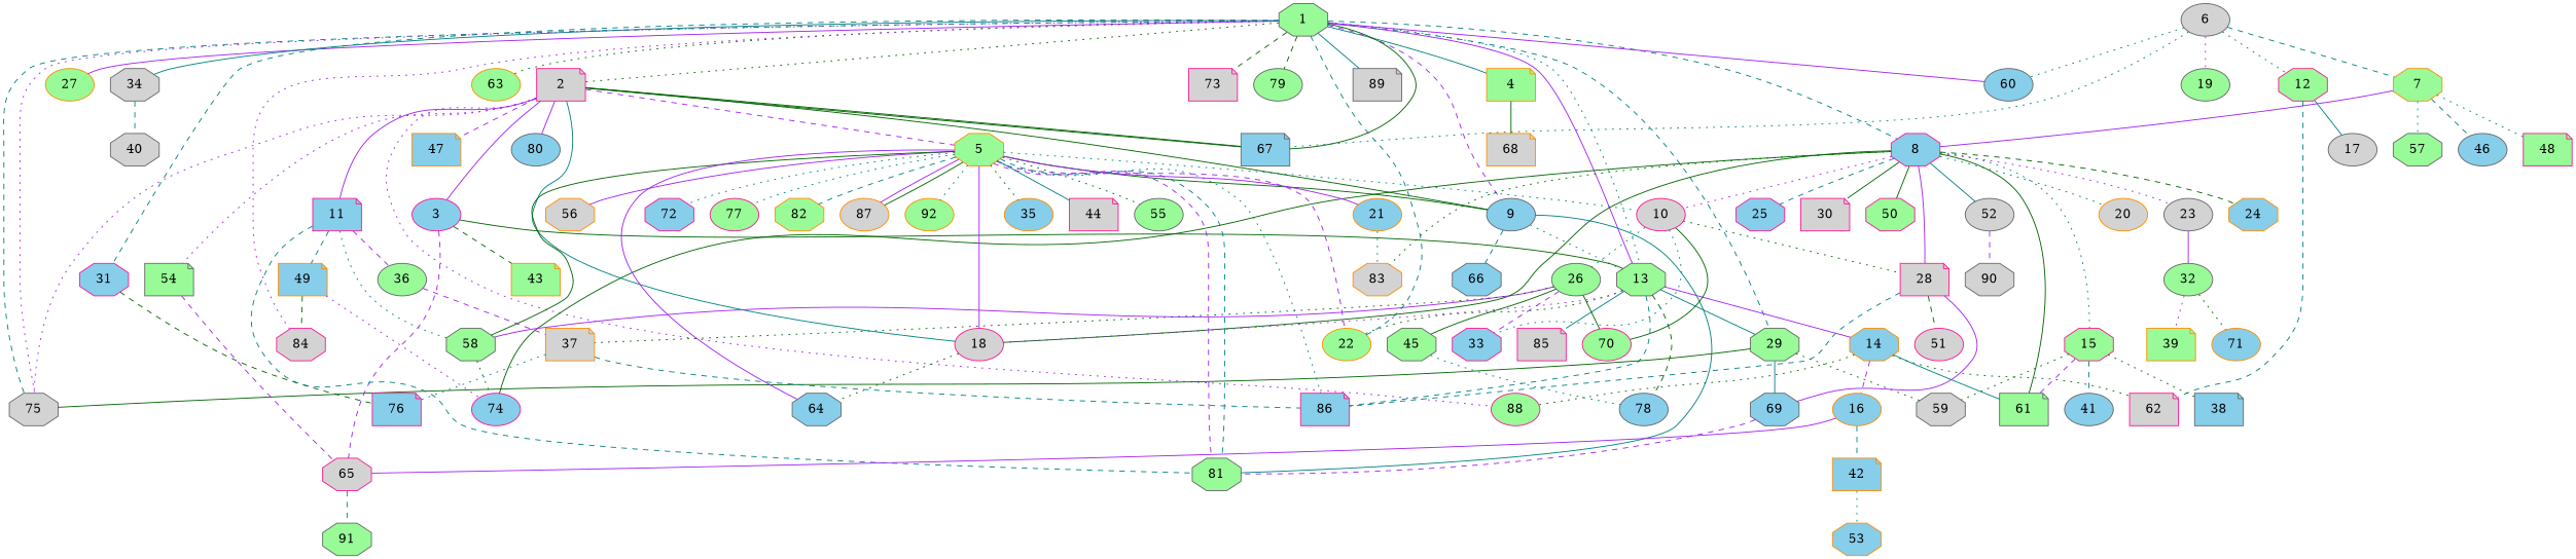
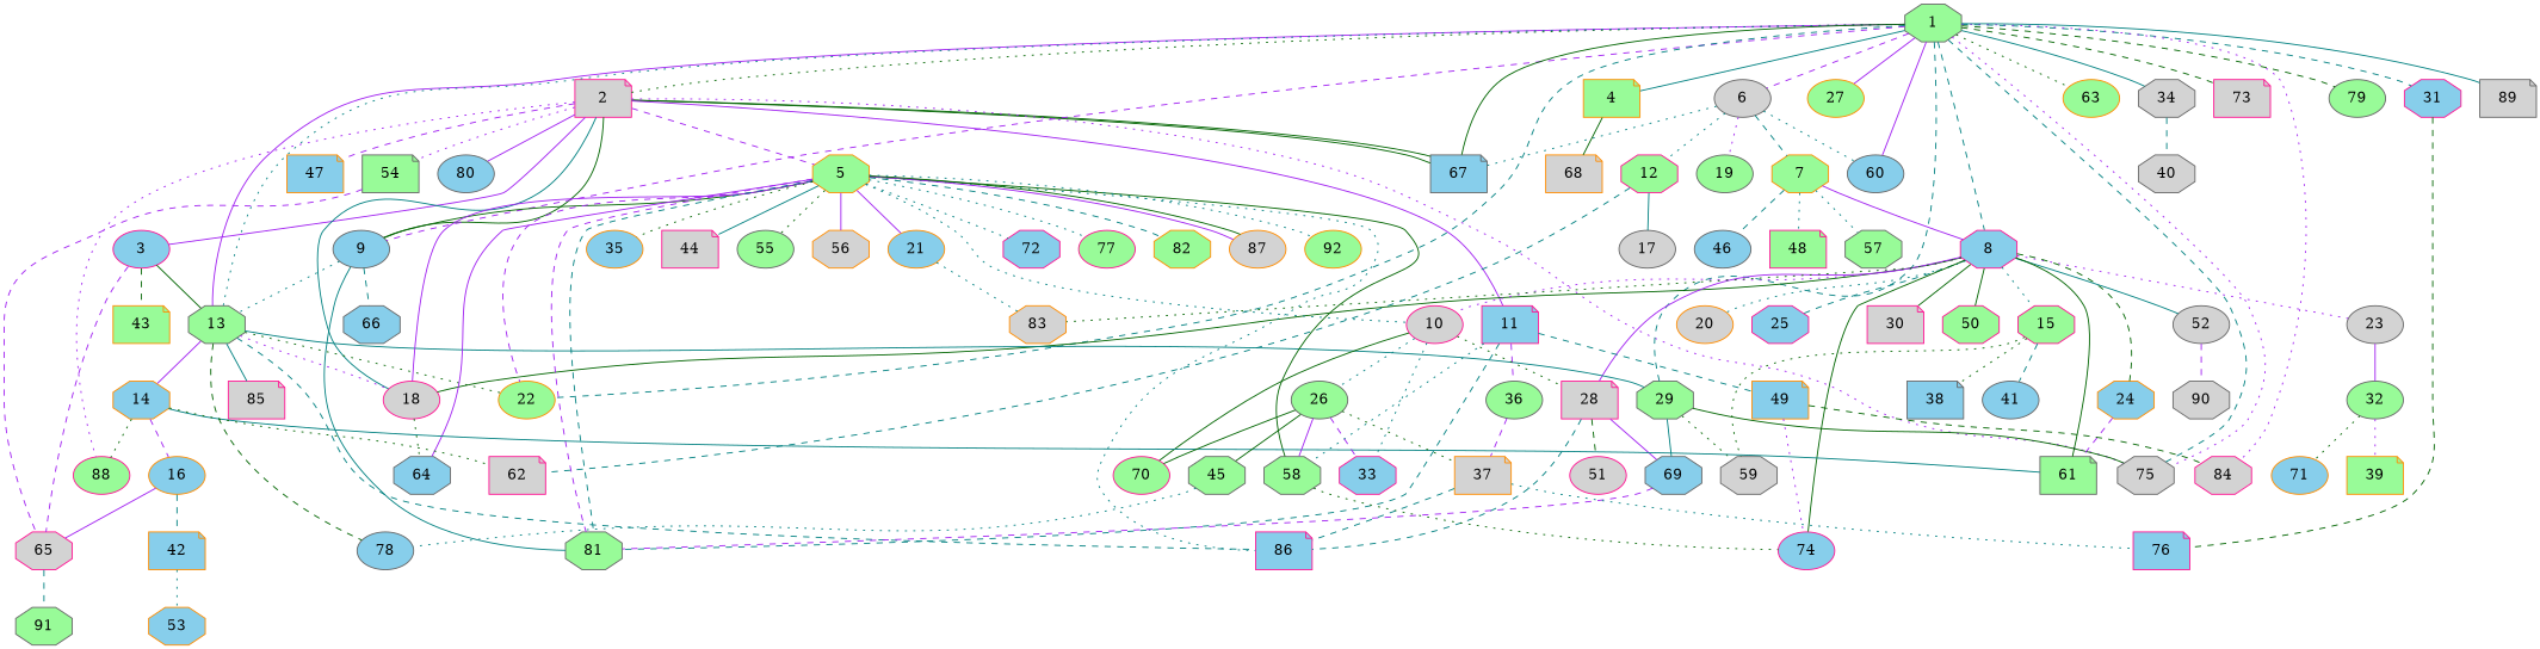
  graph {
    node [color=gray40 fillcolor=palegreen shape=octagon style=filled]
    edge [color=teal style=solid]
    2 [color=deeppink fillcolor=lightgrey shape=note]
    1
    4 [color=darkorange shape=note]
    6 [fillcolor=lightgrey shape=ellipse]
    8 [color=deeppink fillcolor=skyblue]
    9 [fillcolor=skyblue shape=ellipse]
    13
    22 [color=darkorange shape=ellipse]
    27 [color=darkorange shape=ellipse]
    29
    31 [color=deeppink fillcolor=skyblue]
    34 [fillcolor=lightgrey]
    60 [fillcolor=skyblue shape=ellipse]
    63 [color=darkorange shape=ellipse]
    67 [fillcolor=skyblue shape=note]
    73 [color=deeppink fillcolor=lightgrey shape=note]
    75 [fillcolor=lightgrey]
    79 [shape=ellipse]
    84 [color=deeppink fillcolor=lightgrey]
    89 [fillcolor=lightgrey shape=note]
    3 [color=deeppink fillcolor=skyblue shape=ellipse]
    5 [color=darkorange]
    11 [color=deeppink fillcolor=skyblue shape=note]
    18 [color=deeppink fillcolor=lightgrey shape=ellipse]
    47 [color=darkorange fillcolor=skyblue shape=note]
    54 [shape=note]
    80 [fillcolor=skyblue shape=ellipse]
    88 [color=deeppink shape=ellipse]
    68 [color=darkorange fillcolor=lightgrey shape=note]
    7 [color=darkorange]
    12 [color=deeppink]
    19 [shape=ellipse]
    46 [fillcolor=skyblue shape=ellipse]
    48 [color=deeppink shape=note]
    57
    10 [color=deeppink fillcolor=lightgrey shape=ellipse]
    15 [color=deeppink]
    20 [color=darkorange fillcolor=lightgrey shape=ellipse]
    23 [fillcolor=lightgrey shape=ellipse]
    24 [color=darkorange fillcolor=skyblue]
    25 [color=deeppink fillcolor=skyblue]
    28 [color=deeppink fillcolor=lightgrey shape=note]
    30 [color=deeppink fillcolor=lightgrey shape=note]
    50 [color=deeppink]
    52 [fillcolor=lightgrey shape=ellipse]
    61 [shape=note]
    74 [color=deeppink fillcolor=skyblue shape=ellipse]
    83 [color=darkorange fillcolor=lightgrey]
    81
    66 [fillcolor=skyblue]
    86 [color=deeppink fillcolor=skyblue shape=note]
    14 [color=darkorange fillcolor=skyblue]
    78 [fillcolor=skyblue shape=ellipse]
    85 [color=deeppink fillcolor=lightgrey shape=note]
    59 [fillcolor=lightgrey]
    69 [fillcolor=skyblue]
    76 [color=deeppink fillcolor=skyblue shape=note]
    40 [fillcolor=lightgrey]
    43 [color=darkorange shape=note]
    65 [color=deeppink fillcolor=lightgrey]
    21 [color=darkorange fillcolor=skyblue shape=ellipse]
    35 [color=darkorange fillcolor=skyblue shape=ellipse]
    44 [color=deeppink fillcolor=lightgrey shape=note]
    55 [shape=ellipse]
    56 [color=darkorange fillcolor=lightgrey]
    58
    64 [fillcolor=skyblue]
    72 [color=deeppink fillcolor=skyblue]
    77 [color=deeppink shape=ellipse]
    82 [color=darkorange]
    87 [color=darkorange fillcolor=lightgrey shape=ellipse]
    92 [color=darkorange shape=ellipse]
    36 [shape=ellipse]
    49 [color=darkorange fillcolor=skyblue shape=note]
    91
    26 [shape=ellipse]
    33 [color=deeppink fillcolor=skyblue]
    70 [color=deeppink shape=ellipse]
    17 [fillcolor=lightgrey shape=ellipse]
    62 [color=deeppink fillcolor=lightgrey shape=note]
    38 [fillcolor=skyblue shape=note]
    41 [fillcolor=skyblue shape=ellipse]
    32 [shape=ellipse]
    51 [color=deeppink fillcolor=lightgrey shape=ellipse]
    90 [fillcolor=lightgrey]
    37 [color=darkorange fillcolor=lightgrey shape=note]
    45
    16 [color=darkorange fillcolor=skyblue shape=ellipse]
    42 [color=darkorange fillcolor=skyblue shape=note]
    53 [color=darkorange fillcolor=skyblue]
    39 [color=darkorange shape=note]
    71 [color=darkorange fillcolor=skyblue shape=ellipse]
    2 -- 9 [color=darkgreen]
    2 -- 67 [color=darkgreen]
    2 -- 67 [color=darkgreen]
    2 -- 75 [color=purple style=dotted]
    2 -- 3 [color=purple]
    2 -- 5 [color=purple style=dashed]
    2 -- 11 [color=purple]
    2 -- 18
    2 -- 47 [color=purple style=dashed]
    2 -- 54 [color=purple style=dotted]
    2 -- 80 [color=purple]
    2 -- 88 [color=purple style=dotted]
    1 -- 2 [color=darkgreen style=dotted]
    1 -- 4
+   1 -- 6 [color=purple style=dashed]
    1 -- 8 [style=dashed]
    1 -- 9 [color=purple style=dashed]
    1 -- 13 [color=purple]
    1 -- 13 [style=dotted]
    1 -- 22 [style=dashed]
    1 -- 27 [color=purple]
    1 -- 29 [style=dashed]
    1 -- 31 [style=dashed]
    1 -- 34
    1 -- 60 [color=purple]
    1 -- 63 [color=darkgreen style=dotted]
    1 -- 67 [color=darkgreen]
    1 -- 73 [color=darkgreen style=dashed]
    1 -- 75 [style=dashed]
    1 -- 75 [color=purple style=dotted]
    1 -- 79 [color=darkgreen style=dashed]
    1 -- 84 [color=purple style=dotted]
    1 -- 89
    4 -- 68 [color=darkgreen]
    6 -- 60 [style=dotted]
    6 -- 67 [style=dotted]
    6 -- 7 [style=dashed]
    6 -- 12 [style=dotted]
    6 -- 19 [color=purple style=dotted]
    8 -- 18 [color=darkgreen]
    8 -- 10 [color=purple style=dotted]
    8 -- 15 [style=dotted]
    8 -- 20 [style=dotted]
    8 -- 23 [color=purple style=dotted]
    8 -- 24 [color=darkgreen style=dashed]
    8 -- 25 [style=dashed]
    8 -- 28 [color=purple]
    8 -- 30 [color=darkgreen]
    8 -- 50 [color=darkgreen]
    8 -- 52
    8 -- 61 [color=darkgreen]
    8 -- 74 [color=darkgreen]
    8 -- 83 [color=darkgreen style=dotted]
    9 -- 13 [style=dotted]
    9 -- 81
    9 -- 66 [style=dashed]
    13 -- 22 [color=darkgreen style=dotted]
    13 -- 29
    13 -- 18 [color=purple style=dotted]
    13 -- 86 [style=dashed]
    13 -- 14 [color=purple]
    13 -- 78 [color=darkgreen style=dashed]
    13 -- 85
    29 -- 75 [color=darkgreen]
    29 -- 59 [color=darkgreen style=dotted]
    29 -- 69
    31 -- 76 [color=darkgreen style=dashed]
    34 -- 40 [style=dashed]
    3 -- 13 [color=darkgreen]
    3 -- 43 [color=darkgreen style=dashed]
    3 -- 65 [color=purple style=dashed]
    5 -- 9 [color=darkgreen]
    5 -- 22 [color=purple style=dashed]
    5 -- 18 [color=purple]
    5 -- 10 [style=dotted]
    5 -- 81 [color=purple style=dashed]
    5 -- 81 [style=dashed]
    5 -- 86 [style=dotted]
    5 -- 21 [color=purple]
    5 -- 35 [color=darkgreen style=dotted]
    5 -- 44
    5 -- 55 [color=darkgreen style=dotted]
    5 -- 56 [color=purple]
    5 -- 58 [color=darkgreen]
    5 -- 64 [color=purple]
    5 -- 72 [style=dotted]
    5 -- 77 [style=dotted]
    5 -- 82 [style=dashed]
    5 -- 87 [color=purple]
    5 -- 87 [color=darkgreen]
    5 -- 92 [style=dotted]
    11 -- 81 [style=dashed]
    11 -- 58 [style=dotted]
    11 -- 36 [color=purple style=dashed]
    11 -- 49 [style=dashed]
    18 -- 64 [color=darkgreen style=dotted]
    54 -- 65 [color=purple style=dashed]
    7 -- 8 [color=purple]
    7 -- 46 [style=dashed]
    7 -- 48 [style=dotted]
    7 -- 57 [style=dotted]
    12 -- 17
    12 -- 62 [style=dashed]
    10 -- 28 [color=darkgreen style=dotted]
    10 -- 26 [style=dotted]
    10 -- 33 [style=dotted]
    10 -- 70 [color=darkgreen]
-   15 -- 61 [color=purple style=dashed]
+   24 -- 61 [color=purple style=dashed]
    15 -- 59 [color=darkgreen style=dotted]
    15 -- 38 [color=darkgreen style=dotted]
    15 -- 41 [style=dashed]
    23 -- 32 [color=purple]
    28 -- 86 [style=dashed]
    28 -- 69 [color=purple]
    28 -- 51 [color=darkgreen style=dashed]
    52 -- 90 [color=purple style=dashed]
    14 -- 88 [color=darkgreen style=dotted]
    14 -- 61
    14 -- 62 [color=darkgreen style=dotted]
    14 -- 16 [color=purple style=dashed]
    69 -- 81 [color=purple style=dashed]
    65 -- 91 [style=dashed]
    21 -- 83 [style=dotted]
    58 -- 74 [color=darkgreen style=dotted]
    36 -- 37 [color=purple style=dashed]
    49 -- 84 [color=darkgreen style=dashed]
    49 -- 74 [color=purple style=dotted]
    26 -- 58 [color=purple]
    26 -- 33 [color=purple style=dashed]
    26 -- 70 [color=darkgreen]
    26 -- 37 [color=darkgreen style=dotted]
    26 -- 45 [color=darkgreen]
    32 -- 39 [color=purple style=dotted]
    32 -- 71 [color=darkgreen style=dotted]
    37 -- 86 [style=dashed]
    37 -- 76 [style=dotted]
    45 -- 78 [style=dotted]
    16 -- 65 [color=purple]
    16 -- 42 [style=dashed]
    42 -- 53 [style=dotted]
  }
